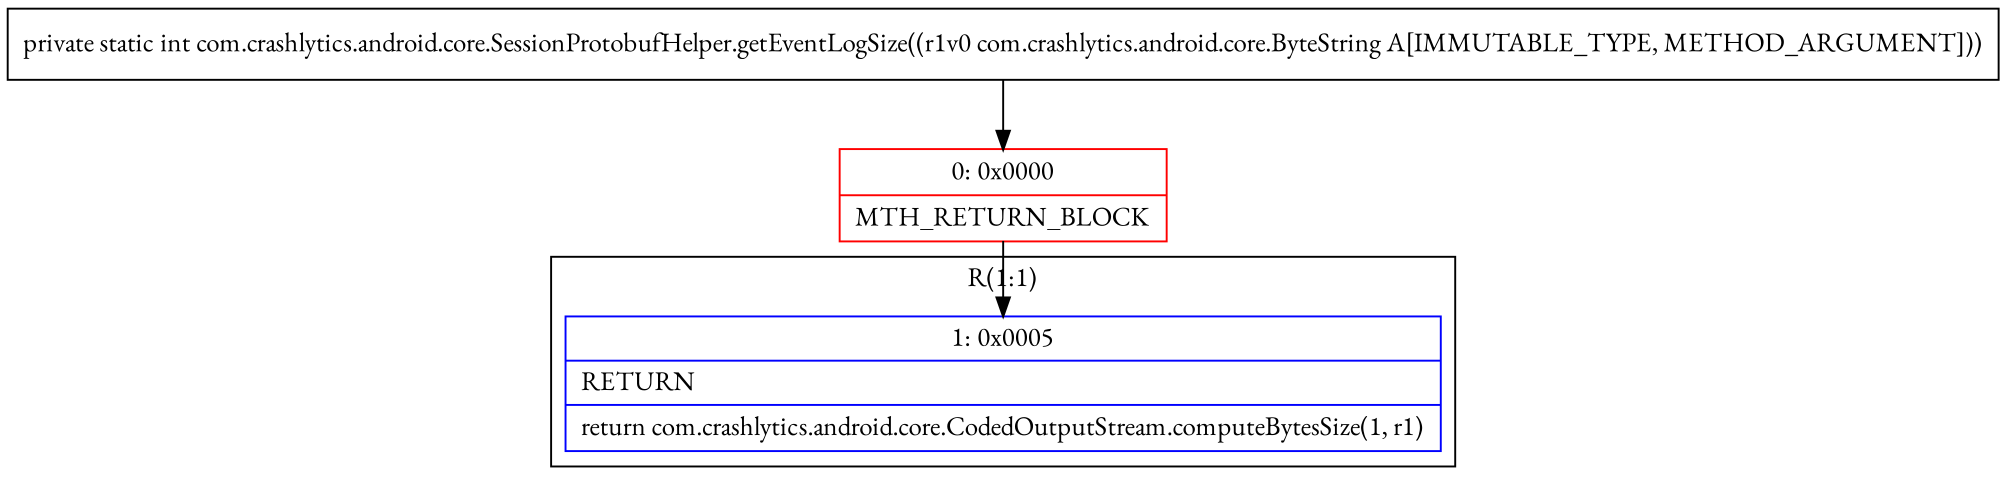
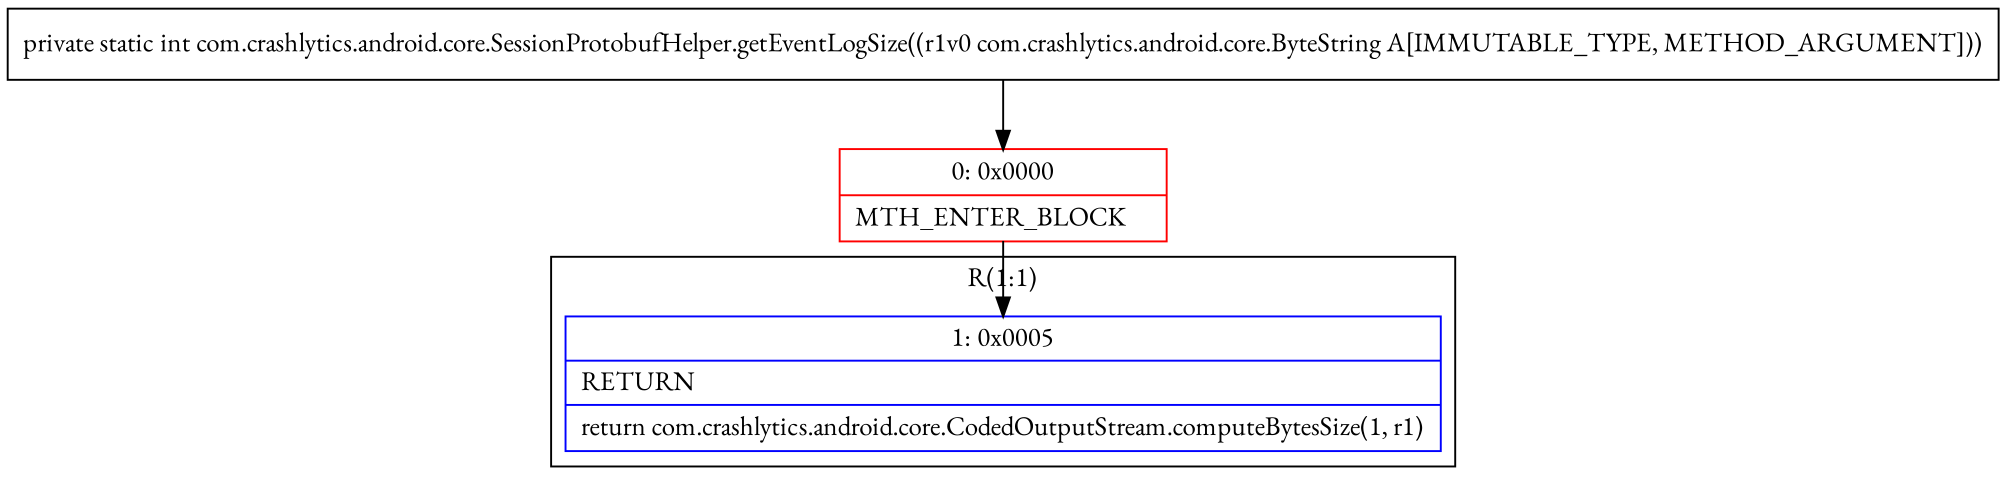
  digraph {
    fontname="EB Garamond"
    node [shape=record fontname="EB Garamond"]
    edge [fontname="EB Garamond"]
    n1 [color=blue label="{1\:\ 0x0005|RETURN\l|return com.crashlytics.android.core.CodedOutputStream.computeBytesSize(1, r1)\l}"]
-   n2 [color=red label="{0\:\ 0x0000|MTH_RETURN_BLOCK\l}"]
+   n2 [color=red label="{0\:\ 0x0000|MTH_ENTER_BLOCK\l}"]
    n3 [label="{private static int com.crashlytics.android.core.SessionProtobufHelper.getEventLogSize((r1v0 com.crashlytics.android.core.ByteString A[IMMUTABLE_TYPE, METHOD_ARGUMENT])) }"]
    subgraph cluster_1 {
      label="R(1:1)"
      n1
    }
    n2 -> n1
    n3 -> n2
  }
